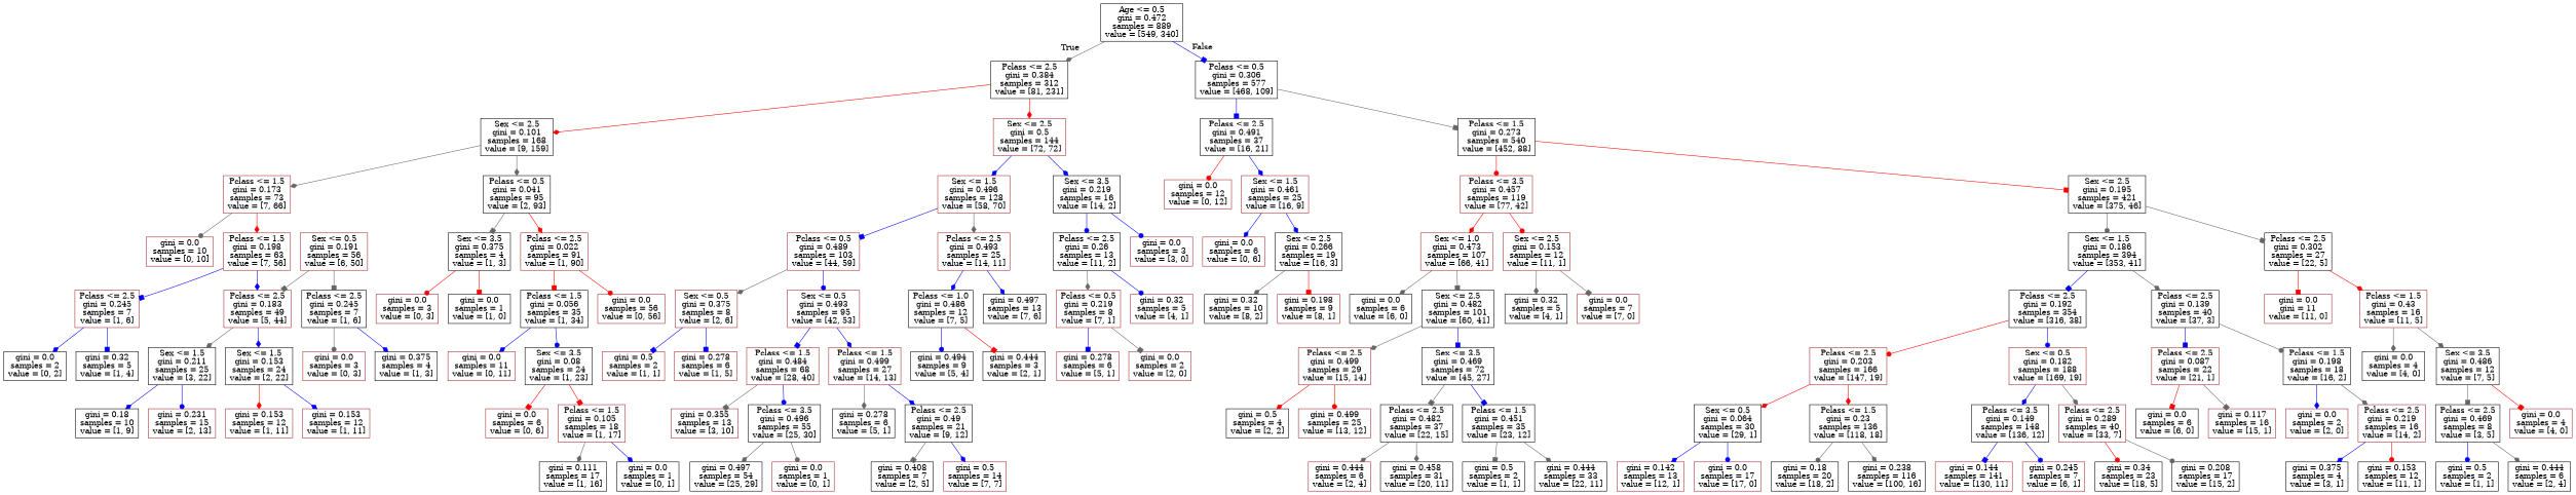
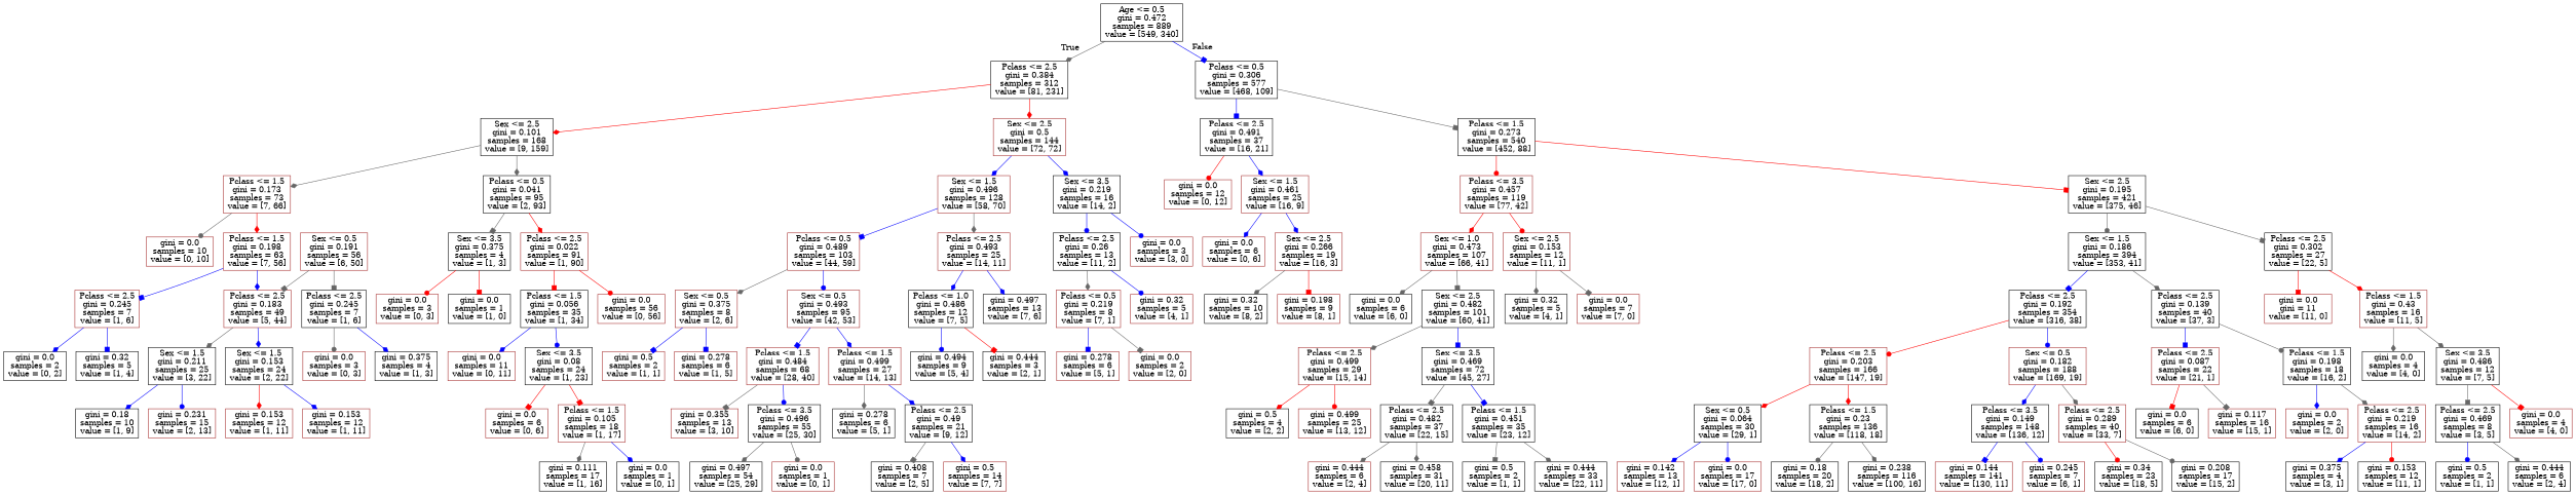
  digraph {
    node [color=black shape=box]
    edge [arrowhead=diamond color=blue]
    n1 [label="Age <= 0.5\ngini = 0.472\nsamples = 889\nvalue = [549, 340]"]
    n2 [label="Pclass <= 2.5\ngini = 0.384\nsamples = 312\nvalue = [81, 231]"]
    n3 [label="Pclass <= 0.5\ngini = 0.306\nsamples = 577\nvalue = [468, 109]"]
    n4 [label="Sex <= 2.5\ngini = 0.101\nsamples = 168\nvalue = [9, 159]"]
    n5 [color=brown label="Sex <= 2.5\ngini = 0.5\nsamples = 144\nvalue = [72, 72]"]
    n6 [label="Pclass <= 2.5\ngini = 0.491\nsamples = 37\nvalue = [16, 21]"]
    n7 [label="Pclass <= 1.5\ngini = 0.273\nsamples = 540\nvalue = [452, 88]"]
    n8 [color=brown label="Pclass <= 1.5\ngini = 0.173\nsamples = 73\nvalue = [7, 66]"]
    n9 [label="Pclass <= 0.5\ngini = 0.041\nsamples = 95\nvalue = [2, 93]"]
    n10 [color=brown label="Sex <= 1.5\ngini = 0.496\nsamples = 128\nvalue = [58, 70]"]
    n11 [label="Sex <= 3.5\ngini = 0.219\nsamples = 16\nvalue = [14, 2]"]
    n12 [color=brown label="gini = 0.0\nsamples = 10\nvalue = [0, 10]"]
    n13 [color=brown label="Pclass <= 1.5\ngini = 0.198\nsamples = 63\nvalue = [7, 56]"]
    n14 [label="Sex <= 3.5\ngini = 0.375\nsamples = 4\nvalue = [1, 3]"]
    n15 [color=brown label="Pclass <= 2.5\ngini = 0.022\nsamples = 91\nvalue = [1, 90]"]
    n16 [color=brown label="Pclass <= 2.5\ngini = 0.245\nsamples = 7\nvalue = [1, 6]"]
    n17 [color=brown label="Pclass <= 2.5\ngini = 0.183\nsamples = 49\nvalue = [5, 44]"]
    n18 [label="gini = 0.0\nsamples = 2\nvalue = [0, 2]"]
    n19 [label="gini = 0.32\nsamples = 5\nvalue = [1, 4]"]
    n20 [color=brown label="Sex <= 0.5\ngini = 0.191\nsamples = 56\nvalue = [6, 50]"]
    n21 [label="Pclass <= 2.5\ngini = 0.245\nsamples = 7\nvalue = [1, 6]"]
    n22 [color=brown label="gini = 0.0\nsamples = 3\nvalue = [0, 3]"]
    n23 [label="gini = 0.375\nsamples = 4\nvalue = [1, 3]"]
    n24 [label="Sex <= 1.5\ngini = 0.211\nsamples = 25\nvalue = [3, 22]"]
    n25 [label="Sex <= 1.5\ngini = 0.153\nsamples = 24\nvalue = [2, 22]"]
    n26 [label="gini = 0.18\nsamples = 10\nvalue = [1, 9]"]
    n27 [color=brown label="gini = 0.231\nsamples = 15\nvalue = [2, 13]"]
    n28 [color=brown label="gini = 0.153\nsamples = 12\nvalue = [1, 11]"]
    n29 [color=brown label="gini = 0.153\nsamples = 12\nvalue = [1, 11]"]
    n30 [color=brown label="gini = 0.0\nsamples = 3\nvalue = [0, 3]"]
    n31 [label="gini = 0.0\nsamples = 1\nvalue = [1, 0]"]
    n32 [label="Pclass <= 1.5\ngini = 0.056\nsamples = 35\nvalue = [1, 34]"]
    n33 [color=brown label="gini = 0.0\nsamples = 56\nvalue = [0, 56]"]
    n34 [color=brown label="gini = 0.0\nsamples = 11\nvalue = [0, 11]"]
    n35 [label="Sex <= 3.5\ngini = 0.08\nsamples = 24\nvalue = [1, 23]"]
    n36 [color=brown label="gini = 0.0\nsamples = 6\nvalue = [0, 6]"]
    n37 [color=brown label="Pclass <= 1.5\ngini = 0.105\nsamples = 18\nvalue = [1, 17]"]
    n38 [label="gini = 0.111\nsamples = 17\nvalue = [1, 16]"]
    n39 [label="gini = 0.0\nsamples = 1\nvalue = [0, 1]"]
    n40 [color=brown label="Pclass <= 0.5\ngini = 0.489\nsamples = 103\nvalue = [44, 59]"]
    n41 [color=brown label="Pclass <= 2.5\ngini = 0.493\nsamples = 25\nvalue = [14, 11]"]
    n42 [label="Pclass <= 2.5\ngini = 0.26\nsamples = 13\nvalue = [11, 2]"]
    n43 [color=brown label="gini = 0.0\nsamples = 3\nvalue = [3, 0]"]
    n44 [color=brown label="Sex <= 0.5\ngini = 0.375\nsamples = 8\nvalue = [2, 6]"]
    n45 [color=brown label="Sex <= 0.5\ngini = 0.493\nsamples = 95\nvalue = [42, 53]"]
    n46 [label="Pclass <= 1.0\ngini = 0.486\nsamples = 12\nvalue = [7, 5]"]
    n47 [label="gini = 0.497\nsamples = 13\nvalue = [7, 6]"]
    n48 [color=brown label="gini = 0.5\nsamples = 2\nvalue = [1, 1]"]
    n49 [color=brown label="gini = 0.278\nsamples = 6\nvalue = [1, 5]"]
    n50 [color=brown label="Pclass <= 1.5\ngini = 0.484\nsamples = 68\nvalue = [28, 40]"]
    n51 [color=brown label="Pclass <= 1.5\ngini = 0.499\nsamples = 27\nvalue = [14, 13]"]
    n52 [color=brown label="gini = 0.355\nsamples = 13\nvalue = [3, 10]"]
    n53 [label="Pclass <= 3.5\ngini = 0.496\nsamples = 55\nvalue = [25, 30]"]
    n54 [label="gini = 0.278\nsamples = 6\nvalue = [5, 1]"]
    n55 [label="Pclass <= 2.5\ngini = 0.49\nsamples = 21\nvalue = [9, 12]"]
    n56 [label="gini = 0.497\nsamples = 54\nvalue = [25, 29]"]
    n57 [color=brown label="gini = 0.0\nsamples = 1\nvalue = [0, 1]"]
    n58 [label="gini = 0.408\nsamples = 7\nvalue = [2, 5]"]
    n59 [color=brown label="gini = 0.5\nsamples = 14\nvalue = [7, 7]"]
    n60 [label="gini = 0.494\nsamples = 9\nvalue = [5, 4]"]
    n61 [label="gini = 0.444\nsamples = 3\nvalue = [2, 1]"]
    n62 [color=brown label="Pclass <= 0.5\ngini = 0.219\nsamples = 8\nvalue = [7, 1]"]
    n63 [color=brown label="gini = 0.32\nsamples = 5\nvalue = [4, 1]"]
    n64 [color=brown label="gini = 0.278\nsamples = 6\nvalue = [5, 1]"]
    n65 [color=brown label="gini = 0.0\nsamples = 2\nvalue = [2, 0]"]
    n66 [color=brown label="gini = 0.0\nsamples = 12\nvalue = [0, 12]"]
    n67 [color=brown label="Sex <= 1.5\ngini = 0.461\nsamples = 25\nvalue = [16, 9]"]
    n68 [color=brown label="Pclass <= 3.5\ngini = 0.457\nsamples = 119\nvalue = [77, 42]"]
    n69 [label="Sex <= 2.5\ngini = 0.195\nsamples = 421\nvalue = [375, 46]"]
    n70 [color=brown label="gini = 0.0\nsamples = 6\nvalue = [0, 6]"]
-   n71 [label="Sex <= 2.5\ngini = 0.266\nsamples = 19\nvalue = [16, 3]"]
+   n71 [color=brown label="Sex <= 2.5\ngini = 0.266\nsamples = 19\nvalue = [16, 3]"]
    n72 [label="gini = 0.32\nsamples = 10\nvalue = [8, 2]"]
    n73 [color=brown label="gini = 0.198\nsamples = 9\nvalue = [8, 1]"]
    n74 [color=brown label="Sex <= 1.0\ngini = 0.473\nsamples = 107\nvalue = [66, 41]"]
    n75 [color=brown label="Sex <= 2.5\ngini = 0.153\nsamples = 12\nvalue = [11, 1]"]
    n76 [label="Sex <= 1.5\ngini = 0.186\nsamples = 394\nvalue = [353, 41]"]
    n77 [label="Pclass <= 2.5\ngini = 0.302\nsamples = 27\nvalue = [22, 5]"]
    n78 [label="gini = 0.0\nsamples = 6\nvalue = [6, 0]"]
    n79 [label="Sex <= 2.5\ngini = 0.482\nsamples = 101\nvalue = [60, 41]"]
    n80 [label="gini = 0.32\nsamples = 5\nvalue = [4, 1]"]
    n81 [color=brown label="gini = 0.0\nsamples = 7\nvalue = [7, 0]"]
    n82 [color=brown label="Pclass <= 2.5\ngini = 0.499\nsamples = 29\nvalue = [15, 14]"]
    n83 [label="Sex <= 3.5\ngini = 0.469\nsamples = 72\nvalue = [45, 27]"]
    n84 [label="gini = 0.5\nsamples = 4\nvalue = [2, 2]"]
    n85 [color=brown label="gini = 0.499\nsamples = 25\nvalue = [13, 12]"]
    n86 [label="Pclass <= 2.5\ngini = 0.482\nsamples = 37\nvalue = [22, 15]"]
    n87 [label="Pclass <= 1.5\ngini = 0.451\nsamples = 35\nvalue = [23, 12]"]
    n88 [color=brown label="gini = 0.444\nsamples = 6\nvalue = [2, 4]"]
    n89 [label="gini = 0.458\nsamples = 31\nvalue = [20, 11]"]
    n90 [label="gini = 0.5\nsamples = 2\nvalue = [1, 1]"]
    n91 [label="gini = 0.444\nsamples = 33\nvalue = [22, 11]"]
    n92 [label="Pclass <= 2.5\ngini = 0.192\nsamples = 354\nvalue = [316, 38]"]
    n93 [label="Pclass <= 2.5\ngini = 0.139\nsamples = 40\nvalue = [37, 3]"]
    n94 [color=brown label="gini = 0.0\ngini = 11\nvalue = [11, 0]"]
    n95 [color=brown label="Pclass <= 1.5\ngini = 0.43\nsamples = 16\nvalue = [11, 5]"]
    n96 [color=brown label="Pclass <= 2.5\ngini = 0.203\nsamples = 166\nvalue = [147, 19]"]
    n97 [color=brown label="Sex <= 0.5\ngini = 0.182\nsamples = 188\nvalue = [169, 19]"]
    n98 [color=brown label="Pclass <= 2.5\ngini = 0.087\nsamples = 22\nvalue = [21, 1]"]
    n99 [label="Pclass <= 1.5\ngini = 0.198\nsamples = 18\nvalue = [16, 2]"]
    n100 [label="Sex <= 0.5\ngini = 0.064\nsamples = 30\nvalue = [29, 1]"]
    n101 [label="Pclass <= 1.5\ngini = 0.23\nsamples = 136\nvalue = [118, 18]"]
    n102 [label="Pclass <= 3.5\ngini = 0.149\nsamples = 148\nvalue = [136, 12]"]
    n103 [color=brown label="Pclass <= 2.5\ngini = 0.289\nsamples = 40\nvalue = [33, 7]"]
    n104 [color=brown label="gini = 0.142\nsamples = 13\nvalue = [12, 1]"]
    n105 [color=brown label="gini = 0.0\nsamples = 17\nvalue = [17, 0]"]
    n106 [label="gini = 0.18\nsamples = 20\nvalue = [18, 2]"]
    n107 [label="gini = 0.238\nsamples = 116\nvalue = [100, 16]"]
    n108 [color=brown label="gini = 0.144\nsamples = 141\nvalue = [130, 11]"]
    n109 [color=brown label="gini = 0.245\nsamples = 7\nvalue = [6, 1]"]
    n110 [label="gini = 0.34\nsamples = 23\nvalue = [18, 5]"]
    n111 [label="gini = 0.208\nsamples = 17\nvalue = [15, 2]"]
    n112 [label="gini = 0.0\nsamples = 6\nvalue = [6, 0]"]
    n113 [color=brown label="gini = 0.117\nsamples = 16\nvalue = [15, 1]"]
    n114 [color=brown label="gini = 0.0\nsamples = 2\nvalue = [2, 0]"]
    n115 [color=brown label="Pclass <= 2.5\ngini = 0.219\nsamples = 16\nvalue = [14, 2]"]
    n116 [label="gini = 0.375\nsamples = 4\nvalue = [3, 1]"]
    n117 [label="gini = 0.153\nsamples = 12\nvalue = [11, 1]"]
    n118 [label="gini = 0.0\nsamples = 4\nvalue = [4, 0]"]
    n119 [label="Sex <= 3.5\ngini = 0.486\nsamples = 12\nvalue = [7, 5]"]
    n120 [label="Pclass <= 2.5\ngini = 0.469\nsamples = 8\nvalue = [3, 5]"]
    n121 [color=brown label="gini = 0.0\nsamples = 4\nvalue = [4, 0]"]
    n122 [label="gini = 0.5\nsamples = 2\nvalue = [1, 1]"]
    n123 [label="gini = 0.444\nsamples = 6\nvalue = [2, 4]"]
    n1 -> n2 [color=gray40 headlabel=True labelangle=45 labeldistance=2.5]
    n1 -> n3 [arrowhead=box headlabel=False labelangle=-45 labeldistance=2.5]
    n2 -> n4 [color=red]
    n2 -> n5 [color=red]
    n3 -> n6 [arrowhead=box]
    n3 -> n7 [arrowhead=box color=gray40]
    n4 -> n8 [color=gray40]
    n4 -> n9 [color=gray40]
    n5 -> n10
    n5 -> n11
    n6 -> n66 [arrowhead=dot color=red]
    n6 -> n67
    n7 -> n68 [arrowhead=dot color=red]
    n7 -> n69 [arrowhead=box color=red]
    n8 -> n12 [arrowhead=dot color=gray40]
    n8 -> n13 [color=red]
    n9 -> n14 [arrowhead=box color=gray40]
    n9 -> n15 [color=red]
    n10 -> n40 [arrowhead=box]
    n10 -> n41 [color=gray40]
    n11 -> n42 [arrowhead=dot]
    n11 -> n43 [arrowhead=dot]
    n13 -> n16 [arrowhead=box]
    n13 -> n17
    n14 -> n30 [arrowhead=dot color=red]
    n14 -> n31 [arrowhead=box color=red]
    n15 -> n32 [arrowhead=box color=red]
    n15 -> n33 [arrowhead=dot color=red]
    n16 -> n18
    n16 -> n19 [arrowhead=box]
    n17 -> n24 [color=gray40]
    n17 -> n25
    n20 -> n17 [arrowhead=box color=gray40]
    n20 -> n21 [arrowhead=box color=gray40]
    n21 -> n22 [arrowhead=dot color=gray40]
    n21 -> n23
    n24 -> n26
    n24 -> n27 [arrowhead=dot]
    n25 -> n28 [color=red]
    n25 -> n29
    n32 -> n34
    n32 -> n35 [arrowhead=dot]
    n35 -> n36 [arrowhead=box color=red]
    n35 -> n37 [arrowhead=box color=red]
    n37 -> n38 [color=gray40]
    n37 -> n39
    n40 -> n44 [color=gray40]
    n40 -> n45 [arrowhead=dot]
    n41 -> n46
    n41 -> n47
    n42 -> n62 [color=gray40]
    n42 -> n63 [arrowhead=dot]
    n44 -> n48 [arrowhead=box]
    n44 -> n49 [arrowhead=box]
    n45 -> n50 [arrowhead=box]
    n45 -> n51
    n46 -> n60 [arrowhead=dot]
    n46 -> n61 [arrowhead=box color=red]
    n50 -> n52 [arrowhead=box color=gray40]
    n50 -> n53 [arrowhead=dot]
    n51 -> n54 [color=gray40]
    n51 -> n55
    n53 -> n56 [color=gray40]
    n53 -> n57 [arrowhead=dot color=gray40]
    n55 -> n58 [arrowhead=box color=gray40]
    n55 -> n59
    n62 -> n64 [arrowhead=box]
    n62 -> n65 [arrowhead=box color=gray40]
    n67 -> n70
    n67 -> n71
    n68 -> n74 [color=red]
    n68 -> n75 [arrowhead=dot color=red]
    n69 -> n76 [arrowhead=dot color=gray40]
    n69 -> n77 [arrowhead=box color=gray40]
    n71 -> n72 [color=gray40]
    n71 -> n73 [arrowhead=box color=red]
    n74 -> n78 [color=gray40]
    n74 -> n79 [arrowhead=box color=gray40]
    n75 -> n80 [color=gray40]
    n75 -> n81 [arrowhead=box color=gray40]
    n76 -> n92 [arrowhead=box]
    n76 -> n93 [color=gray40]
    n77 -> n94 [arrowhead=box color=red]
    n77 -> n95 [color=red]
    n79 -> n82 [color=gray40]
    n79 -> n83 [arrowhead=box]
    n82 -> n84 [color=red]
    n82 -> n85 [arrowhead=dot color=red]
    n83 -> n86 [arrowhead=box color=gray40]
    n83 -> n87 [arrowhead=box]
    n86 -> n88 [color=gray40]
    n86 -> n89 [color=gray40]
    n87 -> n90 [arrowhead=box color=gray40]
    n87 -> n91 [color=gray40]
    n92 -> n96 [arrowhead=dot color=red]
    n92 -> n97 [arrowhead=dot]
    n93 -> n98 [arrowhead=box]
    n93 -> n99 [arrowhead=dot color=gray40]
    n95 -> n118 [color=gray40]
    n95 -> n119 [color=gray40]
    n96 -> n100 [color=red]
    n96 -> n101 [color=red]
    n97 -> n102
    n97 -> n103 [color=gray40]
    n98 -> n112 [arrowhead=box color=red]
    n98 -> n113 [arrowhead=box color=gray40]
    n99 -> n114
    n99 -> n115 [color=gray40]
    n100 -> n104
    n100 -> n105 [arrowhead=dot]
    n101 -> n106 [arrowhead=dot color=gray40]
    n101 -> n107 [color=gray40]
    n102 -> n108 [arrowhead=box]
    n102 -> n109 [arrowhead=dot]
    n103 -> n110 [arrowhead=dot color=red]
    n103 -> n111 [arrowhead=dot color=gray40]
    n115 -> n116
    n115 -> n117 [arrowhead=dot color=red]
    n119 -> n120 [arrowhead=box color=gray40]
    n119 -> n121 [arrowhead=box color=red]
    n120 -> n122 [arrowhead=dot]
    n120 -> n123 [color=gray40]
  }
